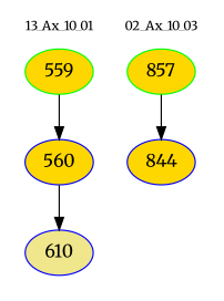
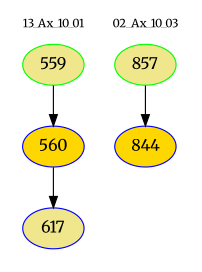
  digraph {
    fontname=Merriweather
    node [color=blue fillcolor=gold fontname=Merriweather style=filled]
    edge [color=black fontname=Merriweather]
-   n1 [color=green label=559]
+   n1 [color=green fillcolor=khaki label=559]
    n2 [label=560]
-   n3 [fillcolor=khaki label=610]
-   n4 [color=green label=857]
+   n3 [fillcolor=khaki label=617]
+   n4 [color=green fillcolor=khaki label=857]
    n5 [label=844]
    subgraph cluster_1 {
      color=white
      fontsize=10
      label="13_Ax_10_01"
      n1
      n2
      n3
    }
    subgraph cluster_2 {
      color=white
      fontsize=10
      label="02_Ax_10_03"
      n4
      n5
    }
    n1 -> n2
    n2 -> n3
    n4 -> n5
  }
